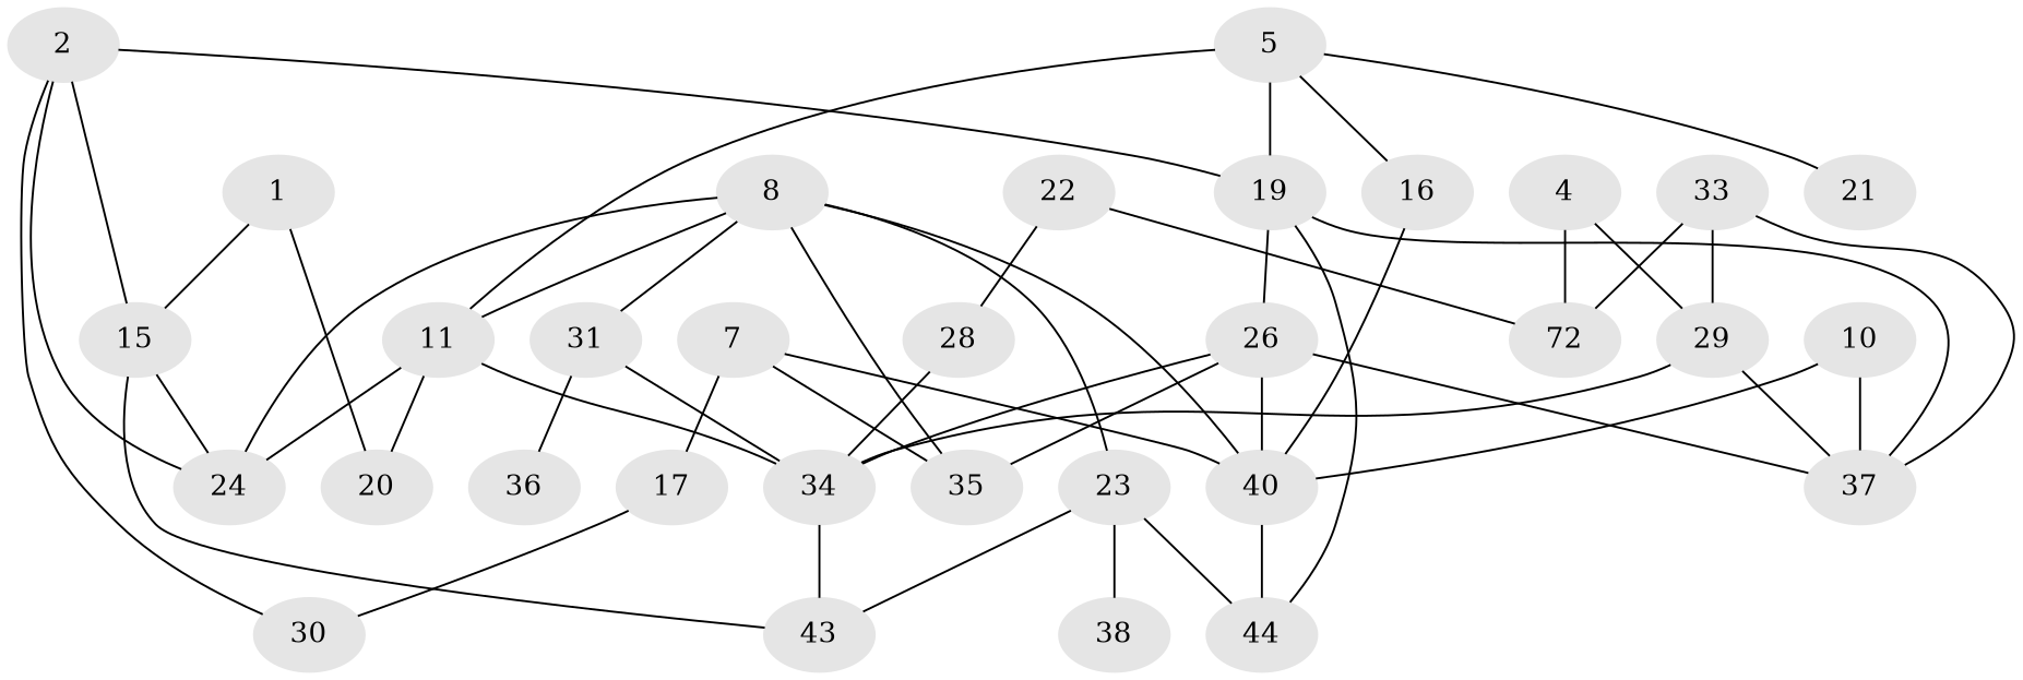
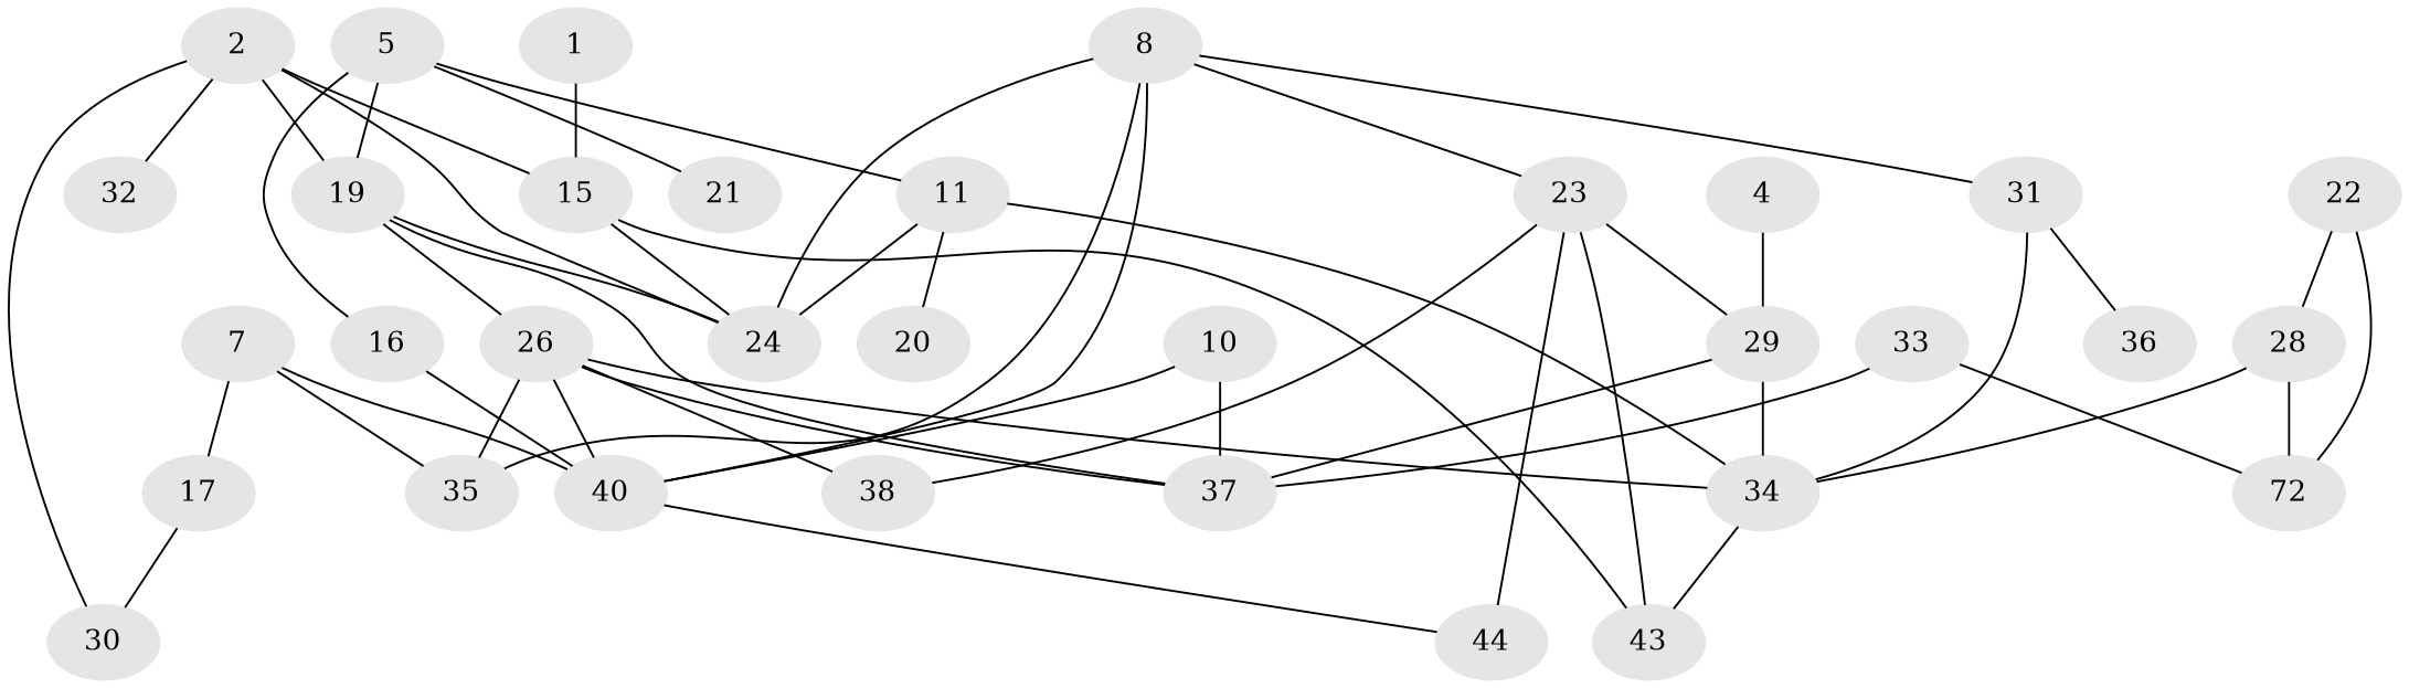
  graph {
    node [color=gray90 style=filled]
    edge [weight=1.0]
    1
    15
    20
    24
    43
    2
    19
    30
+   32
    37
    26
    44
    4
    29
    n15 [label=72]
    34
    5
    11
    16
    21
    40
    7
    17
    35
    8
    23
    31
    38
    36
    10
    22
    28
    33
    1 -- 15
-   1 -- 20
    15 -- 24
    15 -- 43
    2 -- 15
    2 -- 24
    2 -- 19
    2 -- 30
+   2 -- 32
    19 -- 37
    19 -- 26
-   19 -- 44
+   19 -- 24
    26 -- 37
    26 -- 34
    26 -- 40 [weight=2.0]
    26 -- 35
+   26 -- 38
    4 -- 29
-   4 -- n15
+   28 -- n15
    29 -- 37
    29 -- 34 [weight=2.0]
    34 -- 43
    5 -- 19 [weight=2.0]
    5 -- 11
    5 -- 16
    5 -- 21
    11 -- 20
    11 -- 24
    11 -- 34
    16 -- 40
    40 -- 44
    7 -- 40
    7 -- 17
    7 -- 35
    17 -- 30
    8 -- 24
-   8 -- 11
    8 -- 40
    8 -- 35
    8 -- 23
    8 -- 31
    23 -- 43
    23 -- 44 [weight=2.0]
-   33 -- 29 [weight=2.0]
+   23 -- 29 [weight=2.0]
    23 -- 38
    31 -- 34
    31 -- 36
    10 -- 37
    10 -- 40
    22 -- n15
    22 -- 28
    28 -- 34
    33 -- 37
    33 -- n15
  }
